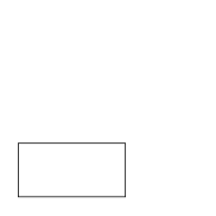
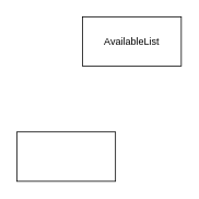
  <mxCell id="0" />
  <mxCell id="1" parent="0" />
+ <mxCell id="2" value="AvailableList" style="rounded=0;whiteSpace=wrap;html=1;" parent="1" vertex="1"><mxGeometry x="100" y="20" width="120" height="60" as="geometry" /></mxCell>
  <mxCell id="3" value="" style="rounded=0;whiteSpace=wrap;html=1;" parent="1" vertex="1"><mxGeometry x="20" y="160" width="120" height="60" as="geometry" /></mxCell>
